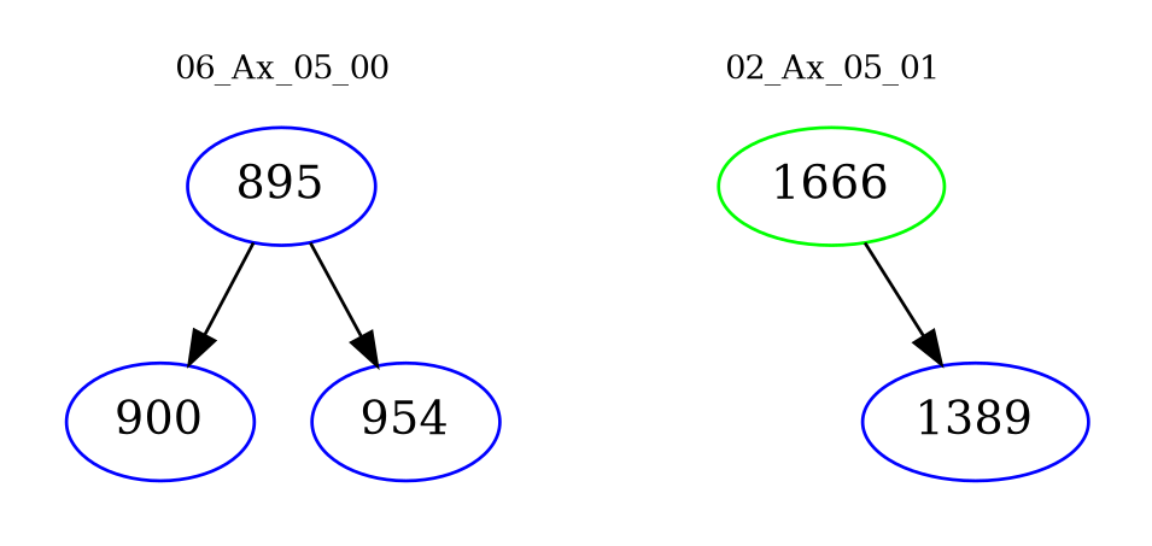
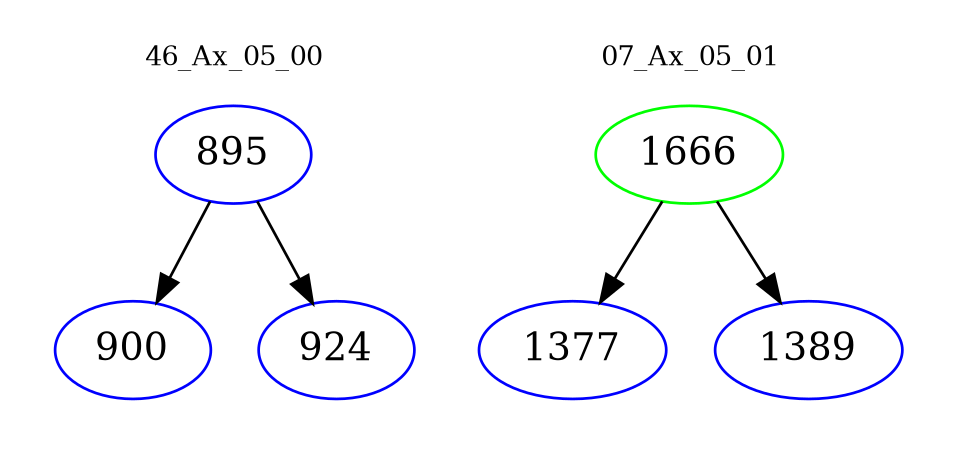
  digraph {
    node [color=blue]
    edge [color=black]
    n1 [label=895]
    n2 [label=900]
-   n3 [label=954]
+   n3 [label=924]
    n4 [color=green label=1666]
+   n5 [label=1377]
    n6 [label=1389]
    subgraph cluster_1 {
      color=white
      fontsize=10
-     label="06_Ax_05_00"
+     label="46_Ax_05_00"
      n1
      n2
      n3
    }
    subgraph cluster_2 {
      color=white
      fontsize=10
-     label="02_Ax_05_01"
+     label="07_Ax_05_01"
      n4
+     n5
      n6
    }
    n1 -> n2
    n1 -> n3
+   n4 -> n5
    n4 -> n6
  }
